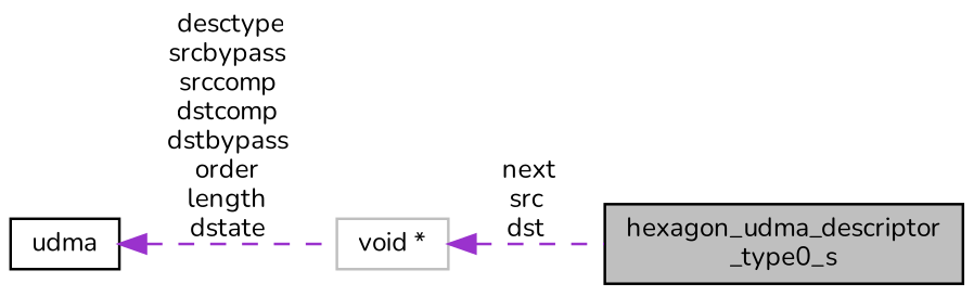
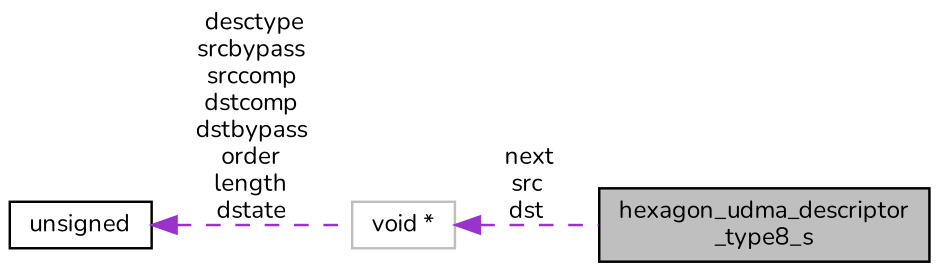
  digraph {
    fontname=Nunito
    rankdir=LR
    node [color=black fontname=Nunito fontsize=10 shape=record]
    edge [color=darkorchid3 dir=back fontname=Nunito fontsize=10 labelfontname=Helvetica labelfontsize=10 style=dashed]
-   n1 [fillcolor=grey75 fontcolor=black height=0.2 label="hexagon_udma_descriptor\l_type0_s" style=filled width=0.4]
-   n2 [height=0.2 label=udma width=0.4]
+   n1 [fillcolor=grey75 fontcolor=black height=0.2 label="hexagon_udma_descriptor\l_type8_s" style=filled width=0.4]
+   n2 [height=0.2 label=unsigned width=0.4]
    n3 [color=grey75 height=0.2 label="void *" width=0.4]
    n2 -> n3 [label=" desctype\nsrcbypass\nsrccomp\ndstcomp\ndstbypass\norder\nlength\ndstate"]
    n3 -> n1 [label=" next\nsrc\ndst"]
  }
